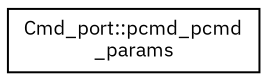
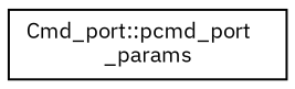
  digraph {
    rankdir=LR
    fontname="IBM Plex Sans"
-   n1 [color=black fillcolor=white fontname="IBM Plex Sans" fontsize=10 height=0.2 label="Cmd_port::pcmd_pcmd\l_params" shape=record style=filled width=0.4]
+   n1 [color=black fillcolor=white fontname="IBM Plex Sans" fontsize=10 height=0.2 label="Cmd_port::pcmd_port\l_params" shape=record style=filled width=0.4]
  }
